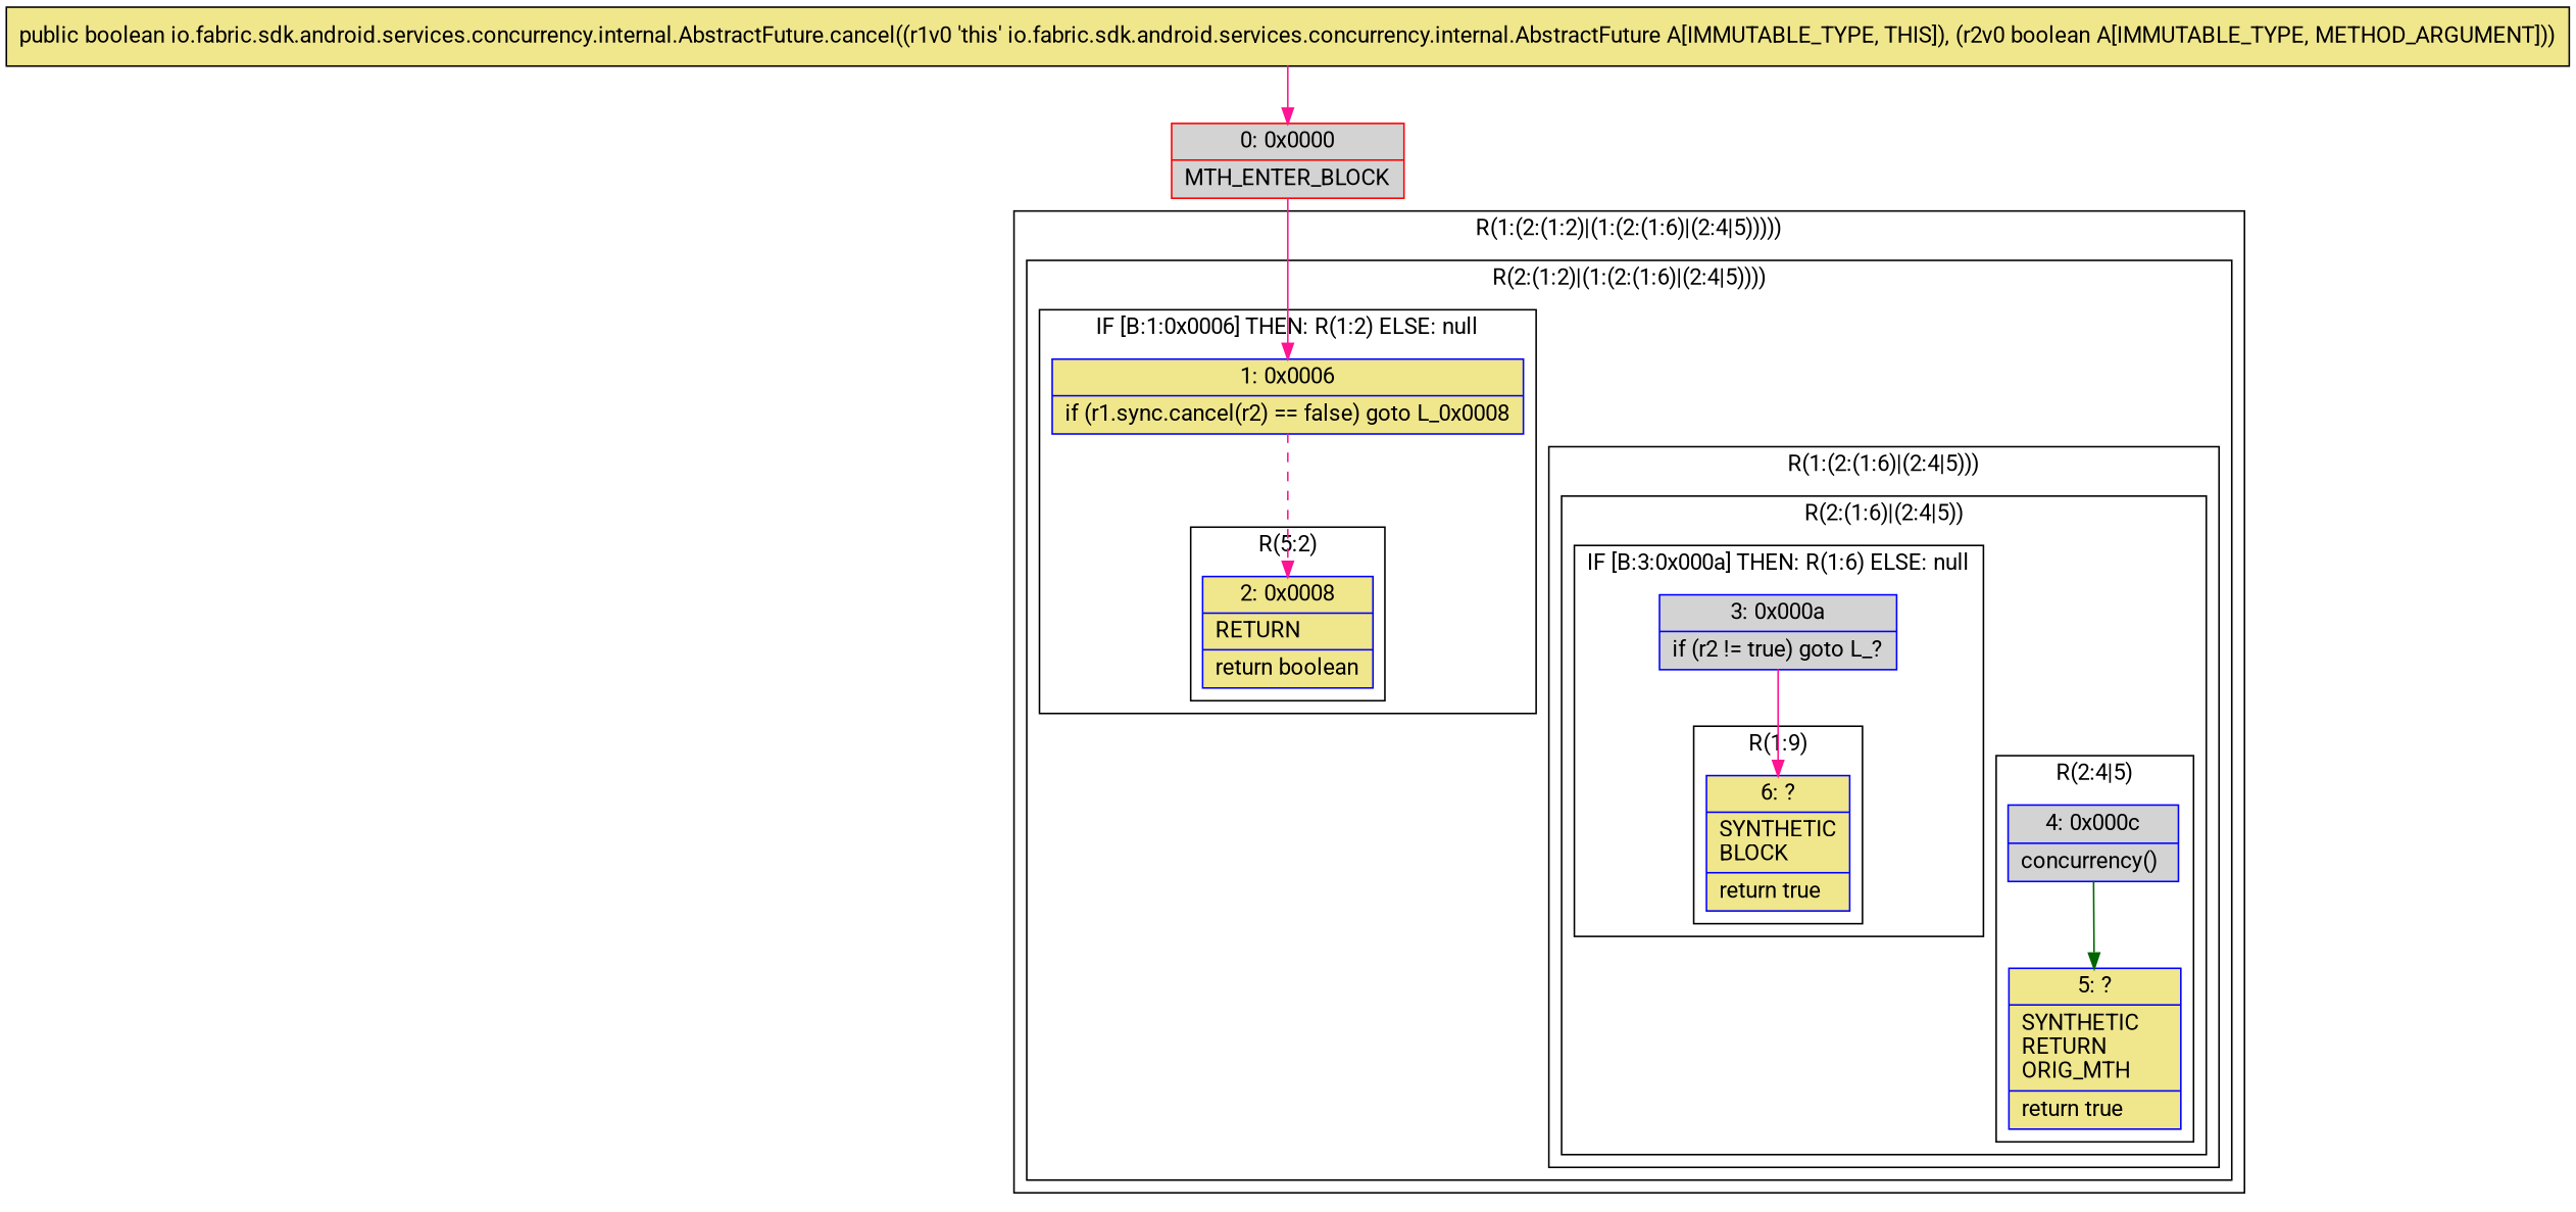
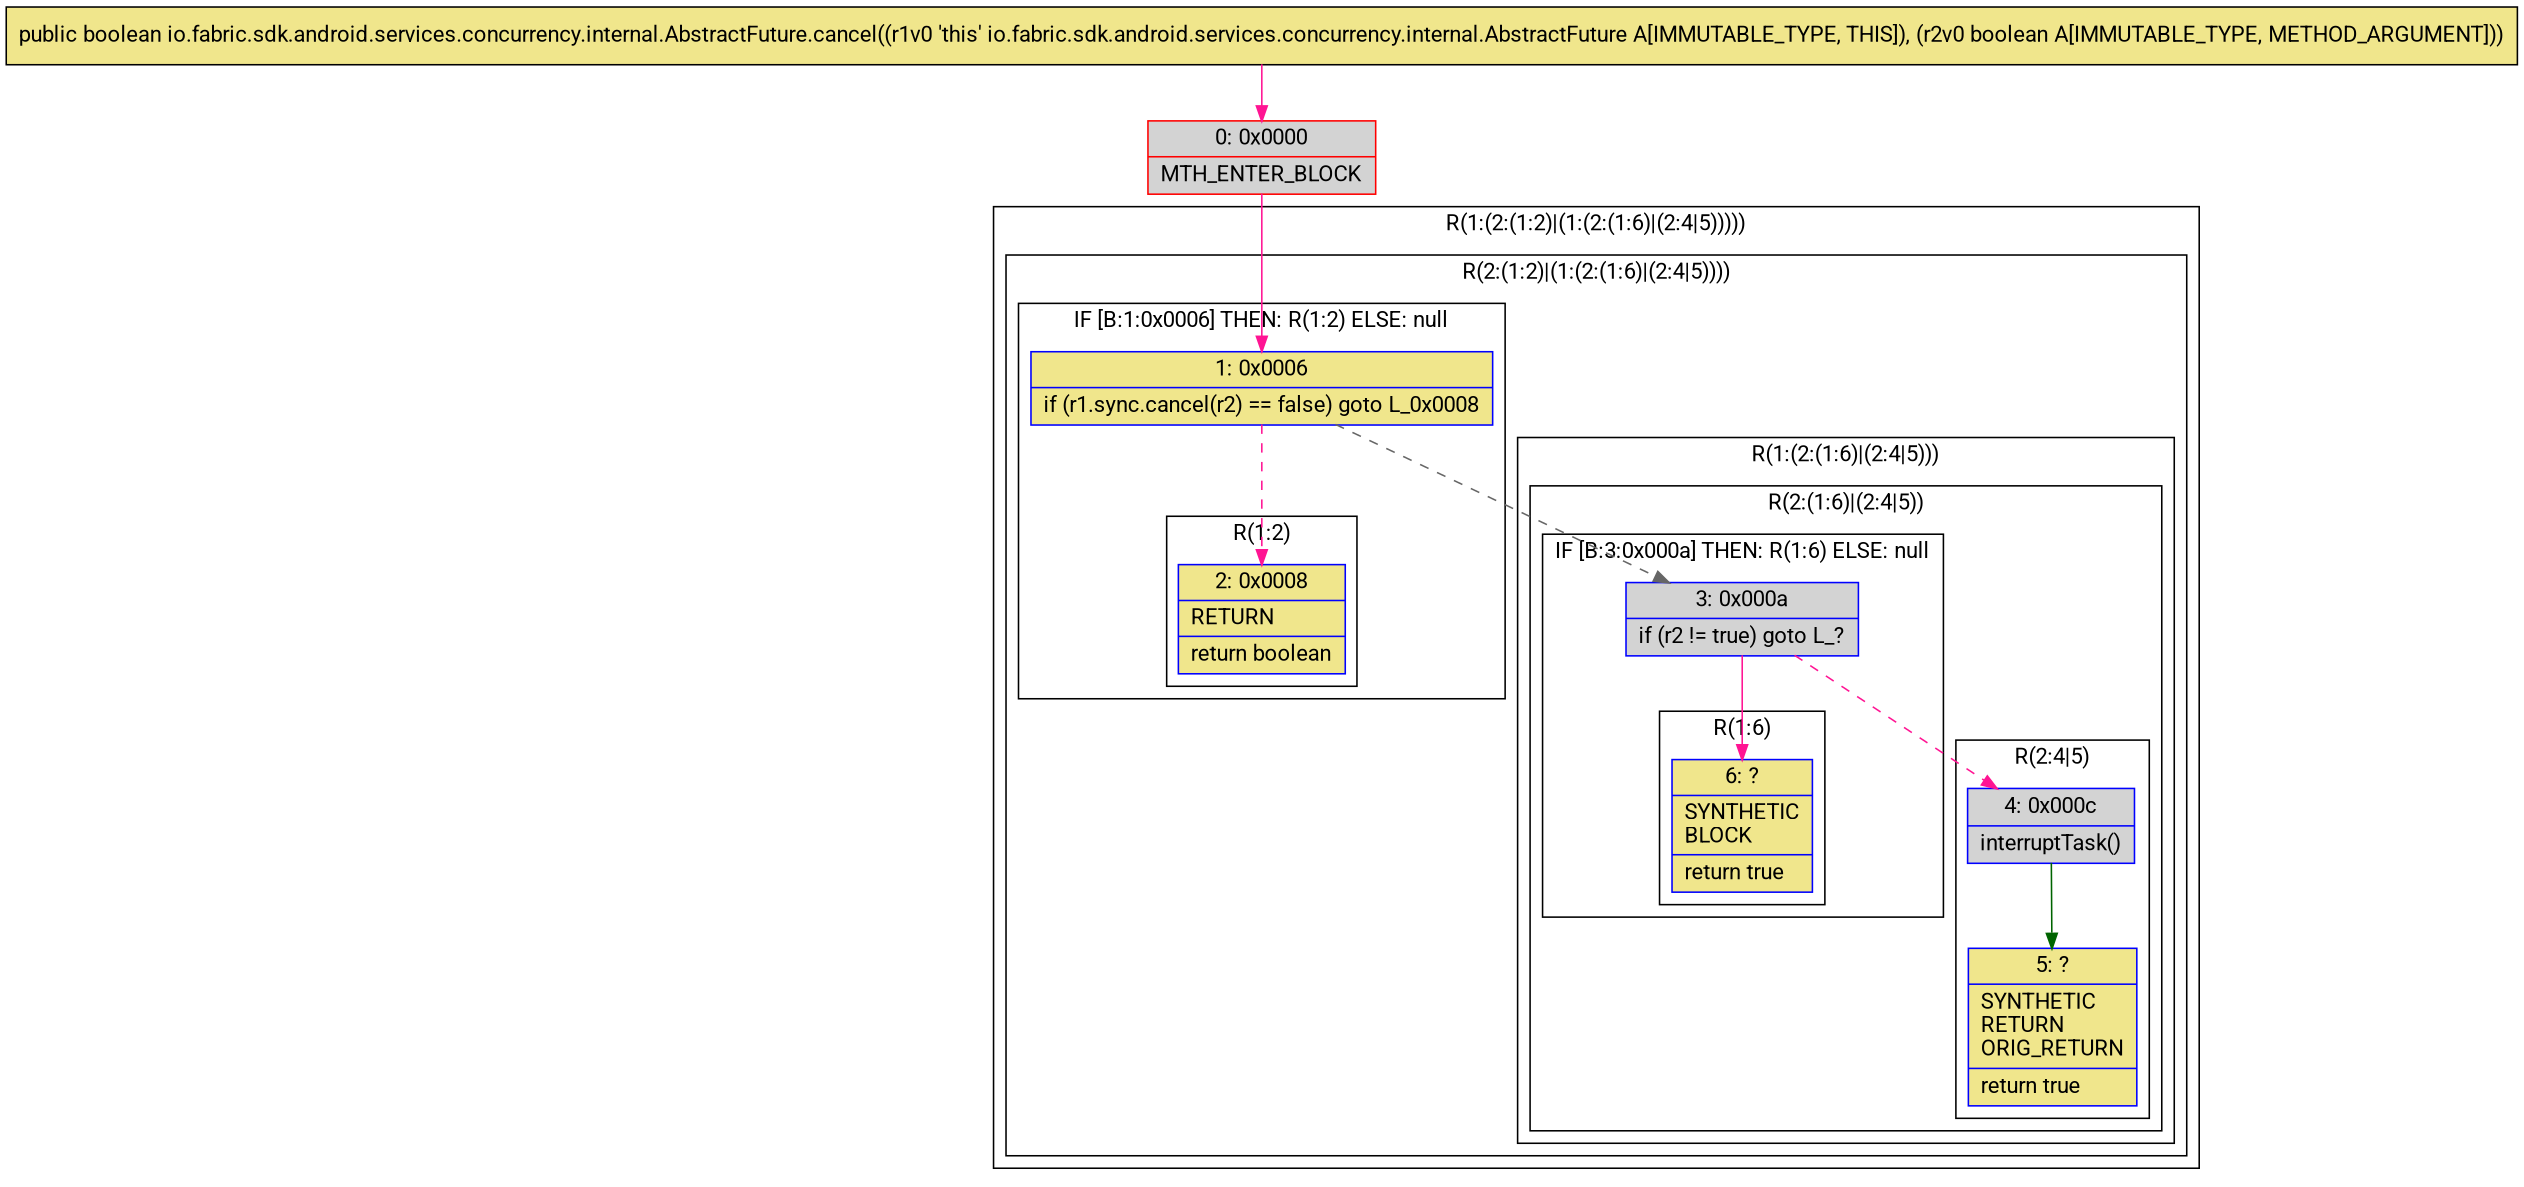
  digraph {
    fontname=Roboto
    node [color=blue fillcolor=khaki fontname=Roboto shape=record style=filled]
    edge [color=deeppink fontname=Roboto]
    n1 [label="{2\:\ 0x0008|RETURN\l|return boolean\l}"]
    n2 [label="{1\:\ 0x0006|if (r1.sync.cancel(r2) == false) goto L_0x0008\l}"]
    n3 [label="{6\:\ ?|SYNTHETIC\lBLOCK\l|return true\l}"]
    n4 [fillcolor=lightgrey label="{3\:\ 0x000a|if (r2 != true) goto L_?\l}"]
-   n5 [fillcolor=lightgrey label="{4\:\ 0x000c|concurrency()\l}"]
-   n6 [label="{5\:\ ?|SYNTHETIC\lRETURN\lORIG_MTH\l|return true\l}"]
+   n5 [fillcolor=lightgrey label="{4\:\ 0x000c|interruptTask()\l}"]
+   n6 [label="{5\:\ ?|SYNTHETIC\lRETURN\lORIG_RETURN\l|return true\l}"]
    n7 [color=red fillcolor=lightgrey label="{0\:\ 0x0000|MTH_ENTER_BLOCK\l}"]
    n8 [label="{public boolean io.fabric.sdk.android.services.concurrency.internal.AbstractFuture.cancel((r1v0 'this' io.fabric.sdk.android.services.concurrency.internal.AbstractFuture A[IMMUTABLE_TYPE, THIS]), (r2v0 boolean A[IMMUTABLE_TYPE, METHOD_ARGUMENT])) }" color=""]
    subgraph cluster_1 {
      label="R(1:(2:(1:2)|(1:(2:(1:6)|(2:4|5)))))"
      subgraph cluster_2 {
        label="R(2:(1:2)|(1:(2:(1:6)|(2:4|5))))"
        subgraph cluster_3 {
          label="IF [B:1:0x0006] THEN: R(1:2) ELSE: null"
          n2
          subgraph cluster_4 {
-           label="R(5:2)"
+           label="R(1:2)"
            n1
          }
        }
        subgraph cluster_5 {
          label="R(1:(2:(1:6)|(2:4|5)))"
          subgraph cluster_6 {
            label="R(2:(1:6)|(2:4|5))"
            subgraph cluster_7 {
              label="IF [B:3:0x000a] THEN: R(1:6) ELSE: null"
              n4
              subgraph cluster_8 {
-               label="R(1:9)"
+               label="R(1:6)"
                n3
              }
            }
            subgraph cluster_9 {
              label="R(2:4|5)"
              n5
              n6
            }
          }
        }
      }
    }
    n2 -> n1 [style=dashed]
+   n2 -> n4 [color=gray40 style=dashed]
    n4 -> n3
+   n4 -> n5 [style=dashed]
    n5 -> n6 [color=darkgreen]
    n7 -> n2
    n8 -> n7
  }
